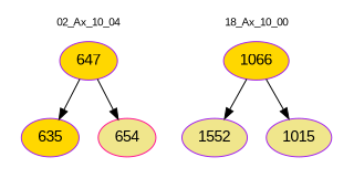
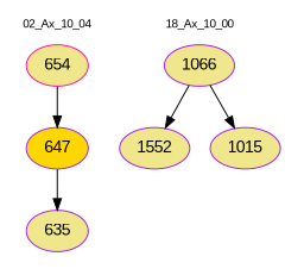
  digraph {
    fontname="Liberation Sans"
    node [color=purple fillcolor=gold fontname="Liberation Sans" style=filled]
    edge [color=black fontname="Liberation Sans"]
    n1 [label=647]
-   n2 [label=635]
+   n2 [fillcolor=khaki label=635]
    n3 [color=deeppink fillcolor=khaki label=654]
-   n4 [label=1066]
+   n4 [fillcolor=khaki label=1066]
    n5 [fillcolor=khaki label=1552]
    n6 [fillcolor=khaki label=1015]
    subgraph cluster_1 {
      color=white
      fontsize=10
      label="02_Ax_10_04"
      n1
      n2
      n3
    }
    subgraph cluster_2 {
      color=white
      fontsize=10
      label="18_Ax_10_00"
      n4
      n5
      n6
    }
    n1 -> n2
-   n1 -> n3
+   n3 -> n1
    n4 -> n5
    n4 -> n6
  }
